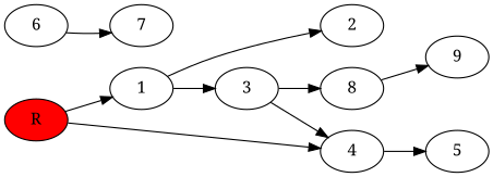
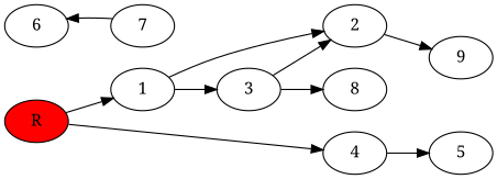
  digraph {
    fontname="Noto Serif"
    rankdir=LR
    node [fontname="Noto Serif"]
    edge [fontname="Noto Serif"]
    1
    2
    3
    4
    8
    5
    6
    7
    9
    R [fillcolor="#ff0000" style=filled]
    1 -> 2
    1 -> 3
-   3 -> 4
+   3 -> 2
    3 -> 8
    4 -> 5
-   8 -> 9
-   6 -> 7
+   2 -> 9
+   7 -> 6
    R -> 1
    R -> 4
  }
